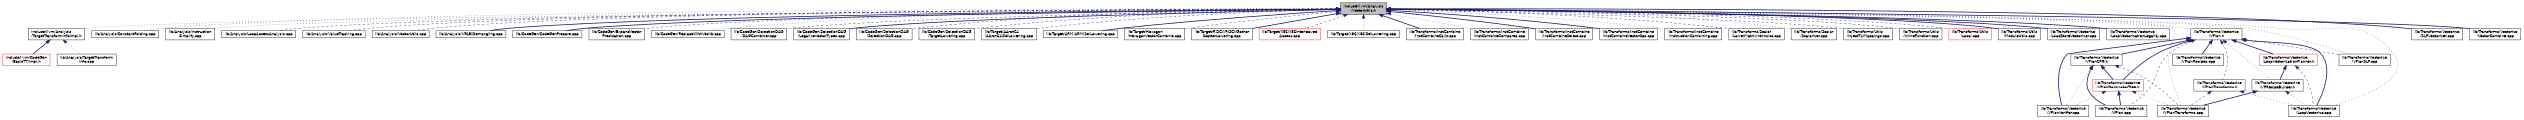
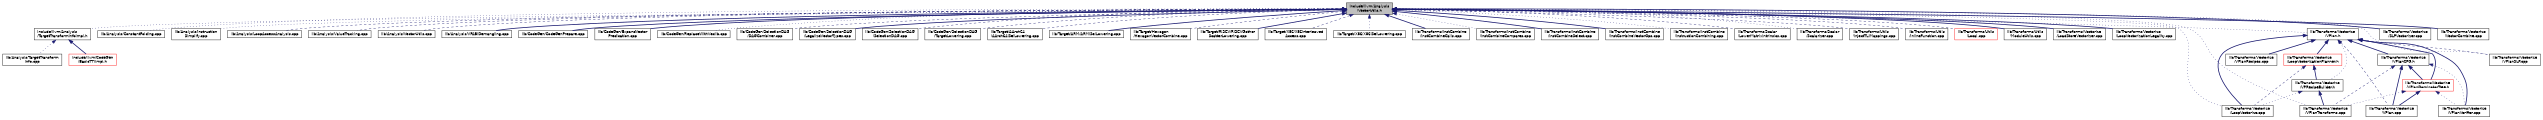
  digraph {
    node [color=black fontname=Helvetica fontsize=10 shape=record]
    edge [color=midnightblue dir=back fontname=Helvetica fontsize=10 labelfontname=Helvetica labelfontsize=10 style=bold]
    n1 [fillcolor=grey75 fontcolor=black height=0.2 label="include/llvm/Analysis\l/VectorUtils.h" style=filled width=0.4]
    n2 [height=0.2 label="include/llvm/Analysis\l/TargetTransformInfoImpl.h" width=0.4]
    n3 [height=0.2 label="lib/Analysis/ConstantFolding.cpp" width=0.4]
    n4 [height=0.2 label="lib/Analysis/Instruction\lSimplify.cpp" width=0.4]
    n5 [height=0.2 label="lib/Analysis/LoopAccessAnalysis.cpp" width=0.4]
    n6 [height=0.2 label="lib/Analysis/ValueTracking.cpp" width=0.4]
    n7 [height=0.2 label="lib/Analysis/VectorUtils.cpp" width=0.4]
    n8 [height=0.2 label="lib/Analysis/VFABIDemangling.cpp" width=0.4]
    n9 [height=0.2 label="lib/CodeGen/CodeGenPrepare.cpp" width=0.4]
    n10 [height=0.2 label="lib/CodeGen/ExpandVector\lPredication.cpp" width=0.4]
    n11 [height=0.2 label="lib/CodeGen/ReplaceWithVeclib.cpp" width=0.4]
    n12 [height=0.2 label="lib/CodeGen/SelectionDAG\l/DAGCombiner.cpp" width=0.4]
    n13 [height=0.2 label="lib/CodeGen/SelectionDAG\l/LegalizeVectorTypes.cpp" width=0.4]
    n14 [height=0.2 label="lib/CodeGen/SelectionDAG\l/SelectionDAG.cpp" width=0.4]
    n15 [height=0.2 label="lib/CodeGen/SelectionDAG\l/TargetLowering.cpp" width=0.4]
    n16 [height=0.2 label="lib/Target/AArch64\l/AArch64ISelLowering.cpp" width=0.4]
    n17 [height=0.2 label="lib/Target/ARM/ARMISelLowering.cpp" width=0.4]
    n18 [height=0.2 label="lib/Target/Hexagon\l/HexagonVectorCombine.cpp" width=0.4]
    n19 [height=0.2 label="lib/Target/RISCV/RISCVGather\lScatterLowering.cpp" width=0.4]
-   n20 [color=red height=0.2 label="lib/Target/X86/X86Interleaved\lAccess.cpp" width=0.4]
+   n20 [height=0.2 label="lib/Target/X86/X86Interleaved\lAccess.cpp" width=0.4]
    n21 [height=0.2 label="lib/Target/X86/X86ISelLowering.cpp" width=0.4]
    n22 [height=0.2 label="lib/Transforms/InstCombine\l/InstCombineCalls.cpp" width=0.4]
    n23 [height=0.2 label="lib/Transforms/InstCombine\l/InstCombineCompares.cpp" width=0.4]
    n24 [height=0.2 label="lib/Transforms/InstCombine\l/InstCombineSelect.cpp" width=0.4]
    n25 [height=0.2 label="lib/Transforms/InstCombine\l/InstCombineVectorOps.cpp" width=0.4]
    n26 [height=0.2 label="lib/Transforms/InstCombine\l/InstructionCombining.cpp" width=0.4]
    n27 [height=0.2 label="lib/Transforms/Scalar\l/LowerMatrixIntrinsics.cpp" width=0.4]
    n28 [height=0.2 label="lib/Transforms/Scalar\l/Scalarizer.cpp" width=0.4]
    n29 [height=0.2 label="lib/Transforms/Utils\l/InjectTLIMappings.cpp" width=0.4]
    n30 [height=0.2 label="lib/Transforms/Utils\l/InlineFunction.cpp" width=0.4]
    n31 [color=red height=0.2 label="lib/Transforms/Utils\l/Local.cpp" width=0.4]
    n32 [height=0.2 label="lib/Transforms/Utils\l/ModuleUtils.cpp" width=0.4]
    n33 [height=0.2 label="lib/Transforms/Vectorize\l/LoadStoreVectorizer.cpp" width=0.4]
    n34 [height=0.2 label="lib/Transforms/Vectorize\l/LoopVectorizationLegality.cpp" width=0.4]
    n35 [height=0.2 label="lib/Transforms/Vectorize\l/VPlan.h" width=0.4]
    n36 [height=0.2 label="lib/Transforms/Vectorize\l/LoopVectorize.cpp" width=0.4]
    n37 [height=0.2 label="lib/Transforms/Vectorize\l/VPlanTransforms.cpp" width=0.4]
    n38 [height=0.2 label="lib/Transforms/Vectorize\l/VPlanSLP.cpp" width=0.4]
    n39 [height=0.2 label="lib/Transforms/Vectorize\l/SLPVectorizer.cpp" width=0.4]
    n40 [height=0.2 label="lib/Transforms/Vectorize\l/VectorCombine.cpp" width=0.4]
    n41 [color=red height=0.2 label="include/llvm/CodeGen\l/BasicTTIImpl.h" width=0.4]
    n42 [height=0.2 label="lib/Analysis/TargetTransform\lInfo.cpp" width=0.4]
    n43 [color=red height=0.2 label="lib/Transforms/Vectorize\l/LoopVectorizationPlanner.h" width=0.4]
    n44 [height=0.2 label="lib/Transforms/Vectorize\l/VPRecipeBuilder.h" width=0.4]
    n45 [color=red height=0.2 label="lib/Transforms/Vectorize\l/VPlanDominatorTree.h" width=0.4]
    n46 [height=0.2 label="lib/Transforms/Vectorize\l/VPlan.cpp" width=0.4]
    n47 [height=0.2 label="lib/Transforms/Vectorize\l/VPlanVerifier.cpp" width=0.4]
    n48 [height=0.2 label="lib/Transforms/Vectorize\l/VPlanCFG.h" width=0.4]
-   n49 [height=0.2 label="lib/Transforms/Vectorize\l/VPlanTransforms.h" width=0.4]
    n50 [height=0.2 label="lib/Transforms/Vectorize\l/VPlanRecipes.cpp" width=0.4]
    n1 -> n2 [style=dotted]
    n1 -> n3 [style=dotted]
    n1 -> n4 [style=dotted]
    n1 -> n5 [style=dashed]
    n1 -> n6 [style=dashed]
    n1 -> n7 [style=dashed]
    n1 -> n8
    n1 -> n9
-   n1 -> n10 [style=dashed]
+   n1 -> n10
    n1 -> n11 [style=dotted]
    n1 -> n12 [style=dashed]
    n1 -> n13
    n1 -> n14 [style=dashed]
    n1 -> n15 [style=dashed]
    n1 -> n16 [style=dashed]
    n1 -> n17
    n1 -> n18 [style=dashed]
    n1 -> n19
    n1 -> n20 [style=dashed]
    n1 -> n21 [style=dotted]
    n1 -> n22
    n1 -> n23 [style=dotted]
    n1 -> n24
    n1 -> n25
    n1 -> n26 [style=dotted]
    n1 -> n27 [style=dashed]
    n1 -> n28 [style=dotted]
    n1 -> n29 [style=dashed]
    n1 -> n30 [style=dashed]
    n1 -> n31 [style=dashed]
    n1 -> n32
    n1 -> n33
    n1 -> n34
    n1 -> n35 [style=dotted]
    n1 -> n36 [style=dotted]
    n1 -> n37 [style=dotted]
    n1 -> n38 [style=dotted]
    n1 -> n39
    n1 -> n40
    n2 -> n41
    n2 -> n42 [style=dotted]
    n35 -> n36
    n35 -> n38 [style=dashed]
    n35 -> n43
    n35 -> n44 [style=dotted]
    n35 -> n45
    n35 -> n46 [style=dashed]
    n35 -> n47
    n35 -> n48
-   n35 -> n49 [style=dashed]
    n35 -> n50
    n43 -> n36 [style=dashed]
    n43 -> n44
    n44 -> n36 [style=dotted]
    n44 -> n37
    n45 -> n37 [style=dotted]
    n45 -> n46
    n45 -> n47 [style=dotted]
    n48 -> n37 [style=dashed]
    n48 -> n45
    n48 -> n46
    n48 -> n47 [style=dotted]
-   n49 -> n36 [style=dotted]
-   n49 -> n37 [style=dashed]
  }
